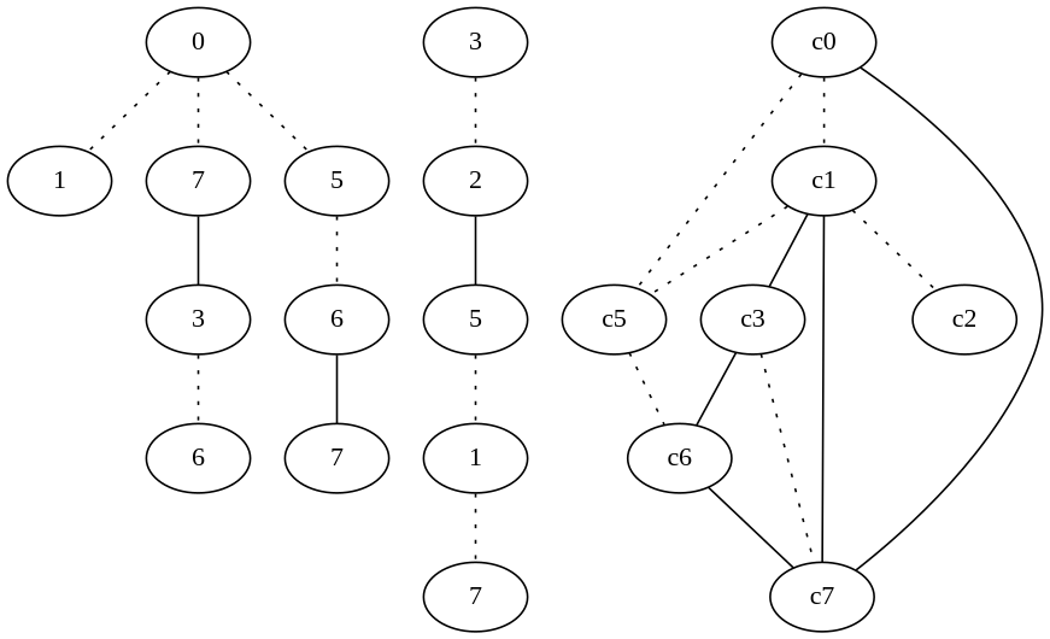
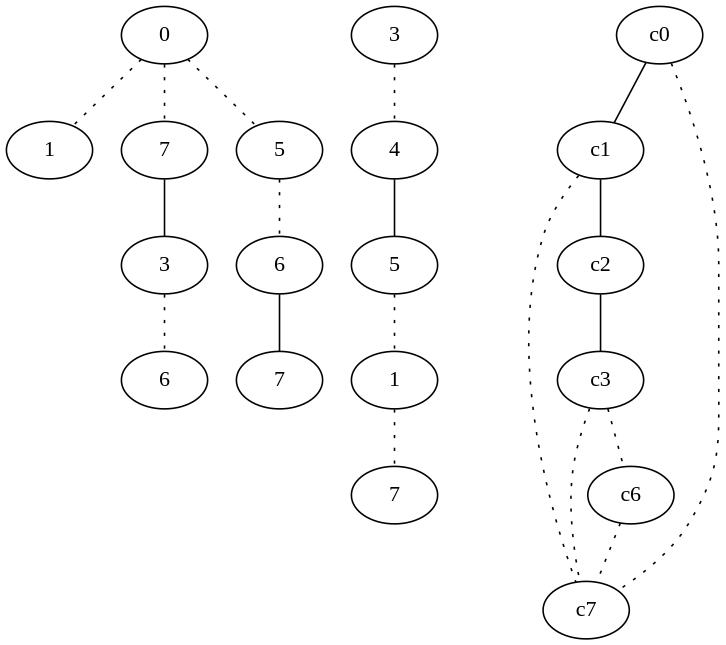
  graph {
    fontname="Liberation Serif"
    node [fontname="Liberation Serif"]
    edge [fontname="Liberation Serif" style=dotted]
    n1 [label=0]
    n2 [label=1]
    n3 [label=7]
    n4 [label=5]
    n5 [label=3]
    n6 [label=6]
    n7 [label=3]
-   n8 [label=2]
+   n8 [label=4]
    n9 [label=5]
    n10 [label=1]
    n11 [label=7]
    n12 [label=6]
    n13 [label=7]
    c0
    c1
-   c5
    c7
    c2
    c6
    c3
    n1 -- n2
    n1 -- n3
    n1 -- n4
    n3 -- n5 [style=""]
    n4 -- n6
    n5 -- n12
    n6 -- n13 [style=""]
    n7 -- n8
    n8 -- n9 [style=""]
    n9 -- n10
    n10 -- n11
-   c0 -- c1
-   c0 -- c5
-   c0 -- c7 [style=solid]
-   c1 -- c5
-   c1 -- c7 [style=solid]
-   c1 -- c2
-   c5 -- c6
-   c1 -- c3 [style=""]
-   c6 -- c7 [style=""]
+   c0 -- c1 [style=solid]
+   c0 -- c7
+   c1 -- c7
+   c1 -- c2 [style=""]
+   c2 -- c3 [style=""]
+   c6 -- c7
    c3 -- c7
-   c3 -- c6 [style=solid]
+   c3 -- c6
  }
